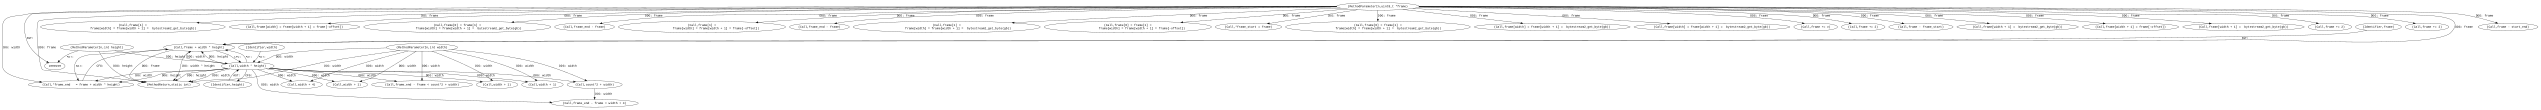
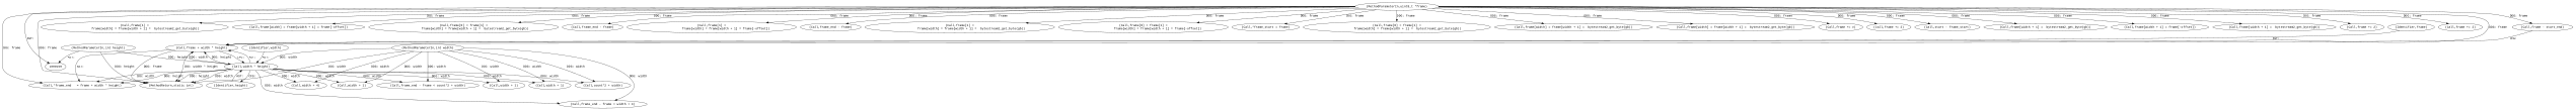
  digraph {
    fontname="Liberation Mono"
    node [fontname="Liberation Mono"]
    edge [fontname="Liberation Mono"]
    n1 [label="(Call,frame + width * height)"]
    n2 [label="(Call,width * height)"]
    n3 [label="(MethodReturn,static int)"]
    n4 [label="(Call,*frame_end   = frame + width * height)"]
    n5 [label="(Call,width + 4)"]
    n6 [label="(Call,width + 1)"]
    n7 [label="(Call,width + 1)"]
    n8 [label="(Call,count*2 + width)"]
    n9 [label="(Call,frame_end - frame < width + 4)"]
    n10 [label="(Call,frame_end - frame < count*2 + width)"]
    n11 [label="(Call,width + 1)"]
    n12 [label="(Identifier,height)"]
    n13 [label="(MethodParameterIn,uint8_t *frame)"]
    n14 [label="(Call,frame[1] =\n            frame[width] = frame[width + 1] =  bytestream2_get_byte(gb))"]
    n15 [label="(Call,frame[width] = frame[width + 1] = frame[-offset])"]
    n16 [label="(Call,frame[0] = frame[1] =\n             frame[width] = frame[width + 1] =  bytestream2_get_byte(gb))"]
    n17 [label="(Call,frame_end - frame)"]
    n18 [label="(Call,frame[1] =\n                frame[width] = frame[width + 1] = frame[-offset])"]
    n19 [label="(Call,frame_end - frame)"]
    n20 [label="(Call,frame[1] =\n             frame[width] = frame[width + 1] =  bytestream2_get_byte(gb))"]
    n21 [label="(Call,frame[0] = frame[1] =\n                frame[width] = frame[width + 1] = frame[-offset])"]
    n22 [label="(Call,*frame_start = frame)"]
    n23 [label="(Call,frame[0] = frame[1] =\n            frame[width] = frame[width + 1] =  bytestream2_get_byte(gb))"]
    n24 [label="(Call,frame[width] = frame[width + 1] =  bytestream2_get_byte(gb))"]
    n25 [label="(Call,frame[width] = frame[width + 1] =  bytestream2_get_byte(gb))"]
    n26 [label="(Call,frame += v)"]
    n27 [label="(Call,frame += 2)"]
-   n28 [label="(Call,frame - frame_start)"]
+   n28 [label="(Call,start - frame_start)"]
    n29 [label="(Call,frame[width + 1] =  bytestream2_get_byte(gb))"]
    n30 [label="(Call,frame[width + 1] = frame[-offset])"]
    n31 [label="(Call,frame[width + 1] =  bytestream2_get_byte(gb))"]
    n32 [label="(Call,frame += 2)"]
    n33 [label="(Call,frame - start_end)"]
    n34 [label="(Call,frame += 2)"]
    1000100
    n36 [label="(MethodParameterIn,int width)"]
    n37 [label="(MethodParameterIn,int height)"]
    n38 [label="(Identifier,width)"]
    n39 [label="(Identifier,frame)"]
    n1 -> n2 [label="CFG: "]
    n1 -> n3 [label="DDG: frame"]
    n1 -> n3 [label="DDG: width * height"]
    n1 -> n4 [label="AST: "]
    n2 -> n1 [label="AST: "]
    n2 -> n1 [label="DDG: width"]
    n2 -> n1 [label="DDG: height"]
    n2 -> n3 [label="DDG: height"]
    n2 -> n3 [label="DDG: width"]
    n2 -> n4 [label="DDG: width"]
    n2 -> n4 [label="DDG: height"]
    n2 -> n5 [label="DDG: width"]
    n2 -> n6 [label="DDG: width"]
    n2 -> n7 [label="DDG: width"]
    n2 -> n8 [label="DDG: width"]
    n2 -> n9 [label="DDG: width"]
    n2 -> n10 [label="DDG: width"]
    n2 -> n11 [label="DDG: width"]
    n2 -> n12 [label="CFG: "]
-   n4 -> n1 [label="CFG: "]
+   n33 -> n1 [label="CFG: "]
    n12 -> n2 [label="AST: "]
    n13 -> n1 [label="DDG: frame"]
    n13 -> n3 [label="DDG: frame"]
-   n13 -> n4 [label="DDG: width"]
+   n13 -> n4 [label="DDG: frame"]
    n13 -> n14 [label="DDG: frame"]
    n13 -> n15 [label="DDG: frame"]
    n13 -> n16 [label="DDG: frame"]
    n13 -> n17 [label="DDG: frame"]
    n13 -> n18 [label="DDG: frame"]
    n13 -> n19 [label="DDG: frame"]
    n13 -> n20 [label="DDG: frame"]
    n13 -> n21 [label="DDG: frame"]
    n13 -> n22 [label="DDG: frame"]
    n13 -> n23 [label="DDG: frame"]
    n13 -> n24 [label="DDG: frame"]
    n13 -> n25 [label="DDG: frame"]
    n13 -> n26 [label="DDG: frame"]
    n13 -> n27 [label="DDG: frame"]
    n13 -> n28 [label="DDG: frame"]
    n13 -> n29 [label="DDG: frame"]
    n13 -> n30 [label="DDG: frame"]
    n13 -> n31 [label="DDG: frame"]
    n13 -> n32 [label="DDG: frame"]
    n13 -> n33 [label="DDG: frame"]
    n13 -> n34 [label="DDG: frame"]
    n13 -> 1000100 [label="AST: "]
    n36 -> n2 [label="DDG: width"]
    n36 -> n3 [label="DDG: width"]
    n36 -> n5 [label="DDG: width"]
    n36 -> n6 [label="DDG: width"]
    n36 -> n7 [label="DDG: width"]
    n36 -> n8 [label="DDG: width"]
-   n8 -> n9 [label="DDG: width"]
+   n36 -> n9 [label="DDG: width"]
    n36 -> n10 [label="DDG: width"]
    n36 -> n11 [label="DDG: width"]
    n37 -> n2 [label="DDG: height"]
    n37 -> n3 [label="DDG: height"]
    n37 -> 1000100 [label="AST: "]
    n38 -> n2 [label="AST: "]
    n39 -> n1 [label="AST: "]
  }
